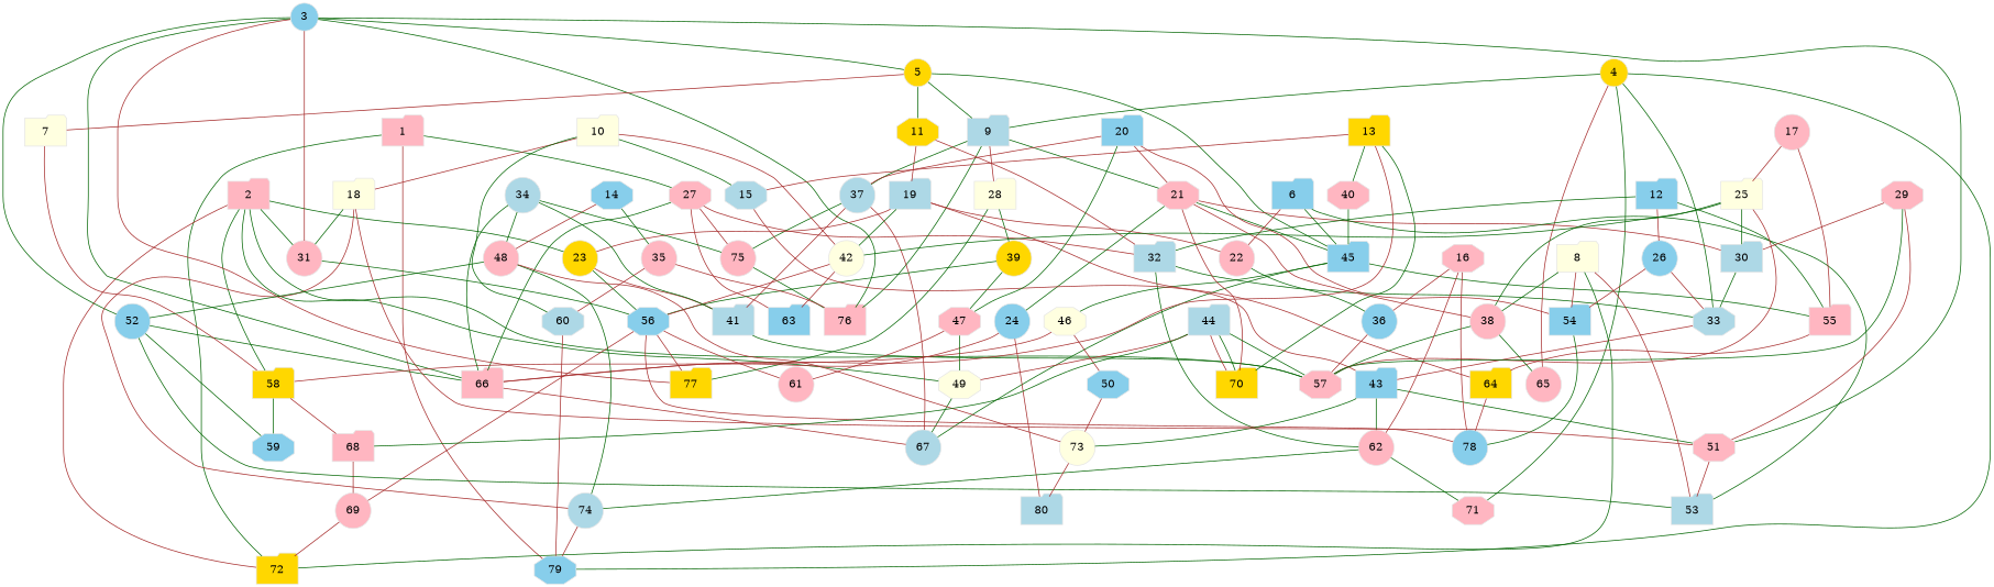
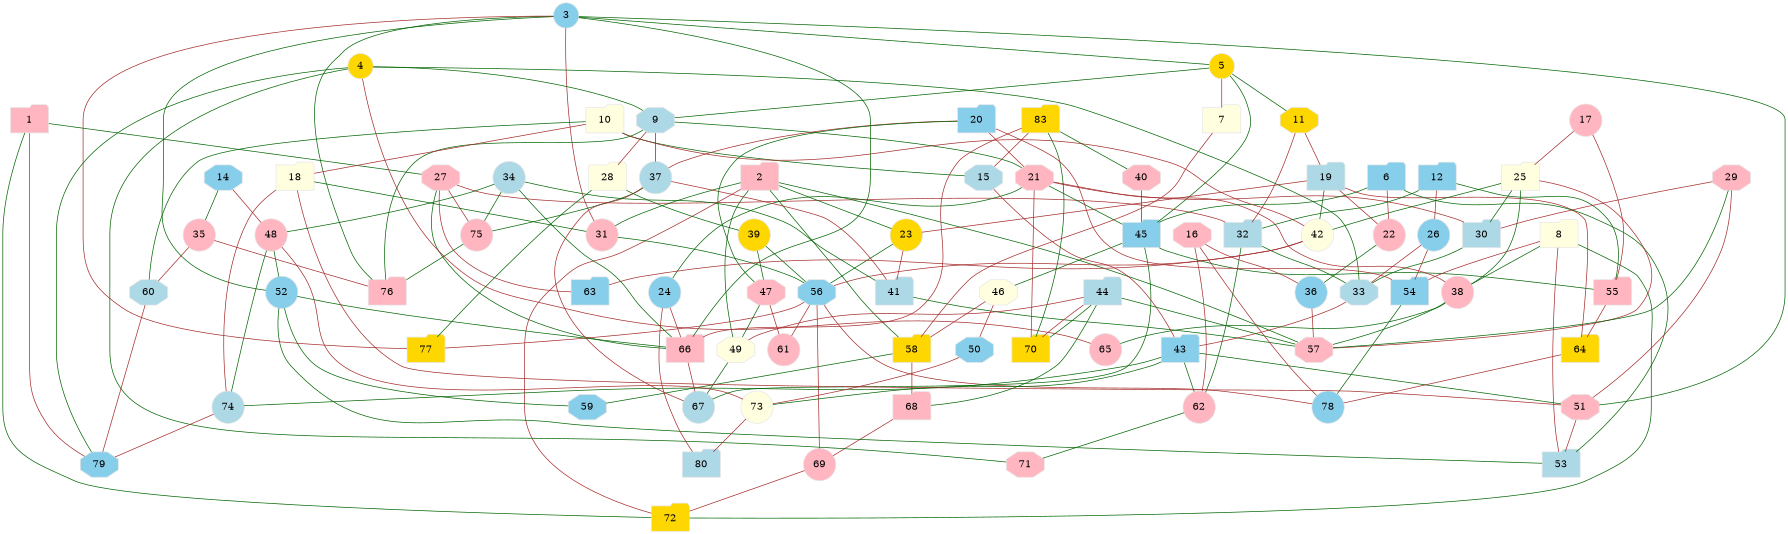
  graph {
    node [color=gray90 fillcolor=lightpink shape=folder style=filled]
    edge [color=darkgreen]
    27 [shape=octagon]
    1
    72 [fillcolor=gold]
    79 [fillcolor=skyblue shape=octagon]
    66
    32 [fillcolor=lightblue]
    63 [fillcolor=skyblue]
    75 [shape=circle]
    2
    23 [fillcolor=gold shape=circle]
    31 [shape=circle]
    49 [fillcolor=lightyellow shape=octagon]
    57 [shape=octagon]
    58 [fillcolor=gold]
    41 [fillcolor=lightblue]
    56 [fillcolor=skyblue shape=octagon]
    67 [fillcolor=lightblue shape=circle]
    68
    59 [fillcolor=skyblue shape=octagon]
    3 [fillcolor=skyblue shape=circle]
    5 [fillcolor=gold shape=circle]
    51 [shape=octagon]
    52 [fillcolor=skyblue shape=circle]
    76
    77 [fillcolor=gold]
-   9 [fillcolor=lightblue]
+   9 [fillcolor=lightblue shape=octagon]
    7 [fillcolor=lightyellow]
    11 [fillcolor=gold shape=octagon]
    45 [fillcolor=skyblue]
    53 [fillcolor=lightblue]
    4 [fillcolor=gold shape=circle]
    33 [fillcolor=lightblue shape=octagon]
    65 [shape=circle]
    71 [shape=octagon]
    21 [shape=octagon]
    28 [fillcolor=lightyellow]
    37 [fillcolor=lightblue shape=circle]
    43 [fillcolor=skyblue]
    19 [fillcolor=lightblue]
    55
    46 [fillcolor=lightyellow shape=octagon]
    6 [fillcolor=skyblue]
    22 [shape=circle]
    36 [fillcolor=skyblue shape=circle]
    8 [fillcolor=lightyellow]
    38 [shape=circle]
    54 [fillcolor=skyblue]
    78 [fillcolor=skyblue shape=circle]
    70 [fillcolor=gold]
    24 [fillcolor=skyblue shape=circle]
    30 [fillcolor=lightblue]
    39 [fillcolor=gold shape=circle]
    10 [fillcolor=lightyellow]
    15 [fillcolor=lightblue shape=octagon]
    18 [fillcolor=lightyellow]
    42 [fillcolor=lightyellow shape=circle]
    60 [fillcolor=lightblue shape=octagon]
    74 [fillcolor=lightblue shape=circle]
    64 [fillcolor=gold]
    62 [shape=circle]
    12 [fillcolor=skyblue]
    26 [fillcolor=skyblue shape=circle]
-   13 [fillcolor=gold]
+   13 [fillcolor=gold label=83]
    40 [shape=octagon]
    14 [fillcolor=skyblue shape=octagon]
    35 [shape=circle]
    48 [shape=circle]
    73 [fillcolor=lightyellow shape=circle]
    16 [shape=octagon]
    17 [shape=circle]
    25 [fillcolor=lightyellow]
    20 [fillcolor=skyblue]
    47 [shape=octagon]
    61 [shape=circle]
    80 [fillcolor=lightblue]
    69 [shape=circle]
    29 [shape=octagon]
    34 [fillcolor=lightblue shape=circle]
    44 [fillcolor=lightblue]
    50 [fillcolor=skyblue shape=octagon]
    27 -- 66
    27 -- 32 [color=brown]
    27 -- 63 [color=brown]
    27 -- 75 [color=brown]
    1 -- 27
    1 -- 72
    1 -- 79 [color=brown]
    66 -- 67 [color=brown]
    32 -- 33
    32 -- 62
    75 -- 76
    2 -- 72 [color=brown]
    2 -- 23
    2 -- 31
    2 -- 49
    2 -- 57
    2 -- 58
    23 -- 41 [color=brown]
    23 -- 56
    31 -- 56
    49 -- 67
    58 -- 68 [color=brown]
    58 -- 59
    41 -- 57
    56 -- 77 [color=brown]
    56 -- 78 [color=brown]
    56 -- 61 [color=brown]
    56 -- 69 [color=brown]
    68 -- 69 [color=brown]
    3 -- 66
    3 -- 31 [color=brown]
    3 -- 5
    3 -- 51
    3 -- 52
    3 -- 76
    3 -- 77 [color=brown]
    5 -- 9
    5 -- 7 [color=brown]
    5 -- 11
    5 -- 45
    51 -- 53 [color=brown]
    52 -- 66
    52 -- 59
    52 -- 53
    9 -- 76
    9 -- 21
    9 -- 28 [color=brown]
    9 -- 37
    7 -- 58 [color=brown]
    11 -- 32 [color=brown]
    11 -- 19 [color=brown]
    45 -- 67
    45 -- 55
    45 -- 46
    4 -- 79
    4 -- 9
    4 -- 33
    4 -- 65 [color=brown]
    4 -- 71
    33 -- 43 [color=brown]
    21 -- 45
    21 -- 38 [color=brown]
    21 -- 70 [color=brown]
    21 -- 24
    21 -- 30 [color=brown]
    28 -- 77
    28 -- 39
    37 -- 75
    37 -- 41 [color=brown]
    37 -- 67 [color=brown]
    43 -- 51
    43 -- 62
    43 -- 73
    19 -- 23 [color=brown]
    19 -- 22 [color=brown]
    19 -- 42
    19 -- 64 [color=brown]
    55 -- 64 [color=brown]
    46 -- 58 [color=brown]
    46 -- 50 [color=brown]
    6 -- 45
    6 -- 53
    6 -- 22 [color=brown]
    22 -- 36
    36 -- 57 [color=brown]
    8 -- 72
    8 -- 53 [color=brown]
    8 -- 38
    8 -- 54 [color=brown]
    38 -- 57
    38 -- 65
    54 -- 78
    24 -- 66 [color=brown]
    24 -- 80 [color=brown]
    30 -- 33
    39 -- 56
    39 -- 47
    10 -- 15
    10 -- 18 [color=brown]
    10 -- 42 [color=brown]
    10 -- 60
    15 -- 43 [color=brown]
    18 -- 31
    18 -- 51 [color=brown]
    18 -- 74 [color=brown]
    42 -- 63 [color=brown]
    42 -- 56 [color=brown]
    60 -- 79 [color=brown]
    74 -- 79 [color=brown]
    64 -- 78 [color=brown]
    62 -- 71
-   62 -- 74
+   43 -- 74
    12 -- 32
    12 -- 55
    12 -- 26 [color=brown]
    26 -- 33 [color=brown]
    26 -- 54 [color=brown]
    13 -- 66 [color=brown]
    13 -- 70
    13 -- 15 [color=brown]
    13 -- 40
    40 -- 45
    14 -- 35
    14 -- 48 [color=brown]
    35 -- 76 [color=brown]
    35 -- 60 [color=brown]
    48 -- 52
    48 -- 74
    48 -- 73 [color=brown]
    73 -- 80 [color=brown]
    16 -- 36 [color=brown]
    16 -- 78 [color=brown]
    16 -- 62 [color=brown]
    17 -- 55 [color=brown]
    17 -- 25 [color=brown]
    25 -- 57 [color=brown]
    25 -- 38
    25 -- 30
    25 -- 42
    20 -- 21 [color=brown]
    20 -- 37 [color=brown]
    20 -- 54 [color=brown]
    20 -- 47
    47 -- 49
    47 -- 61 [color=brown]
    69 -- 72 [color=brown]
    29 -- 57
    29 -- 51 [color=brown]
    29 -- 30 [color=brown]
    34 -- 66
    34 -- 75
    34 -- 41
    34 -- 48
    44 -- 49 [color=brown]
    44 -- 57
    44 -- 68
    44 -- 70 [color=brown]
    44 -- 70
    50 -- 73 [color=brown]
  }
